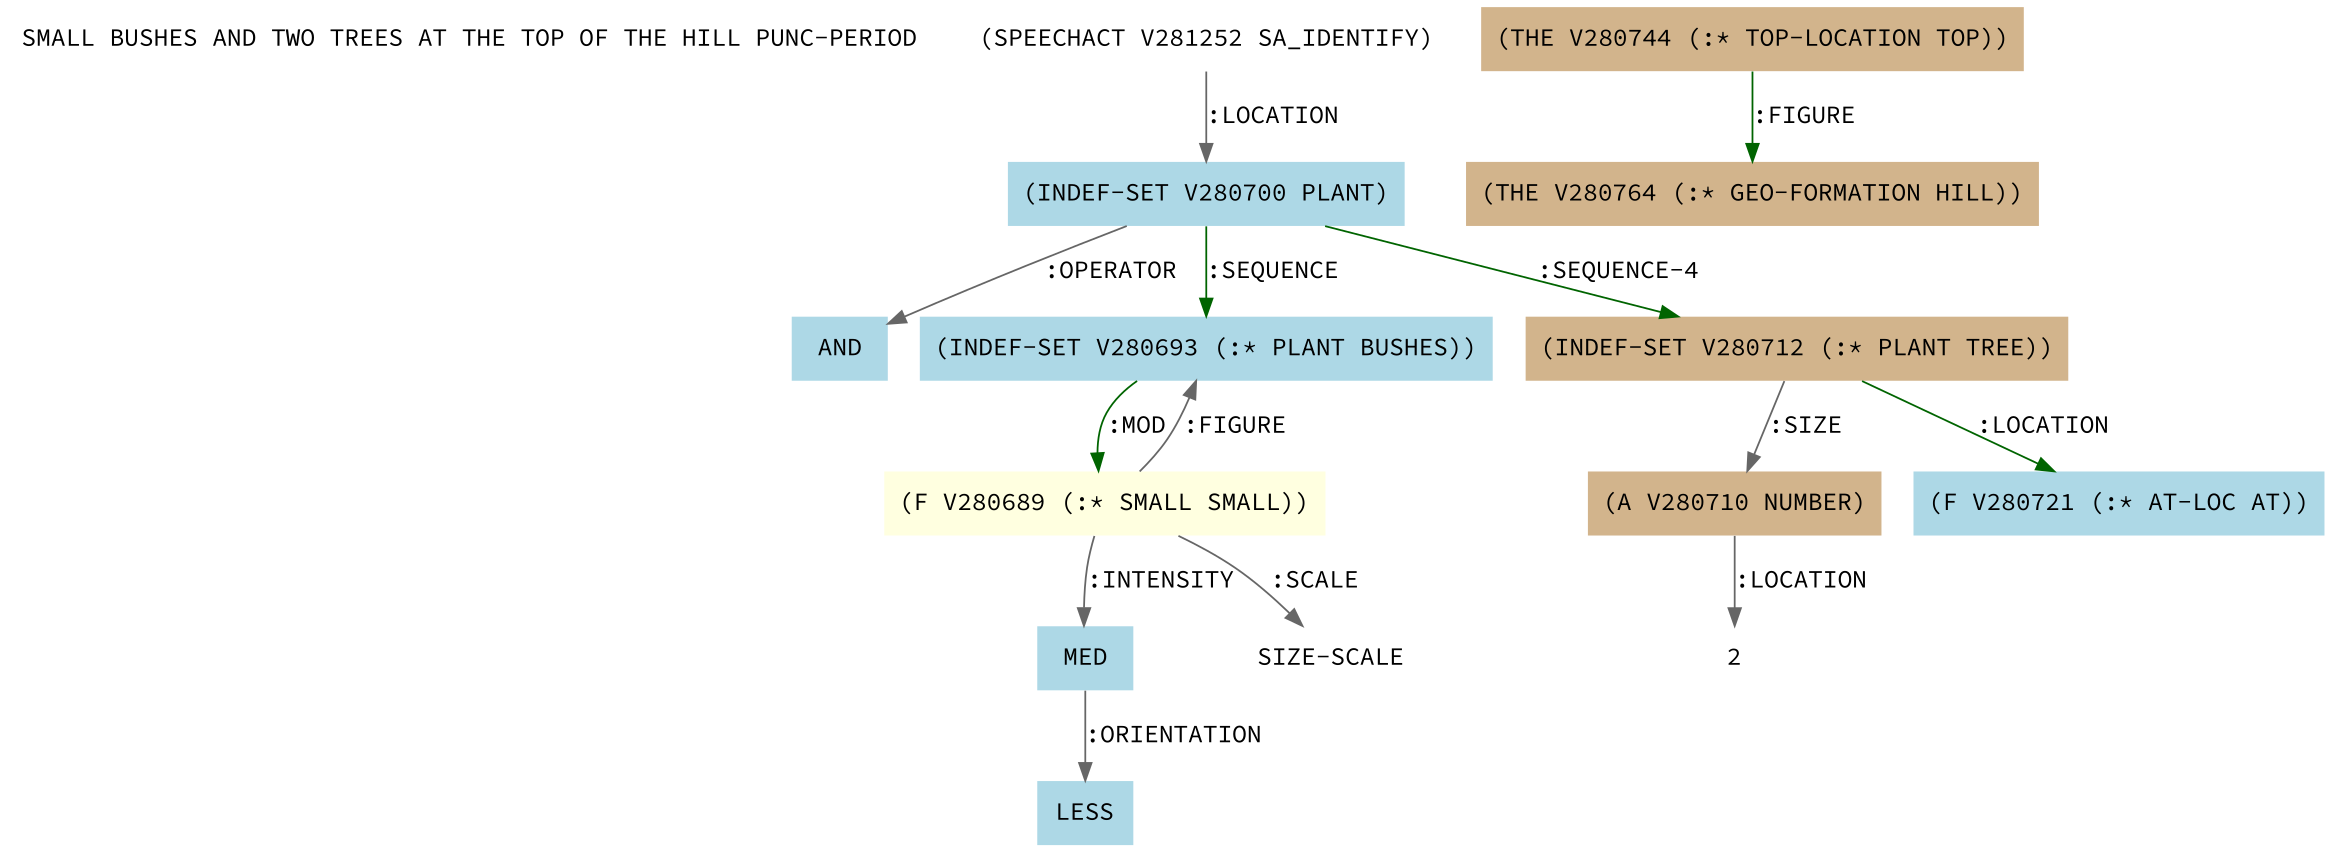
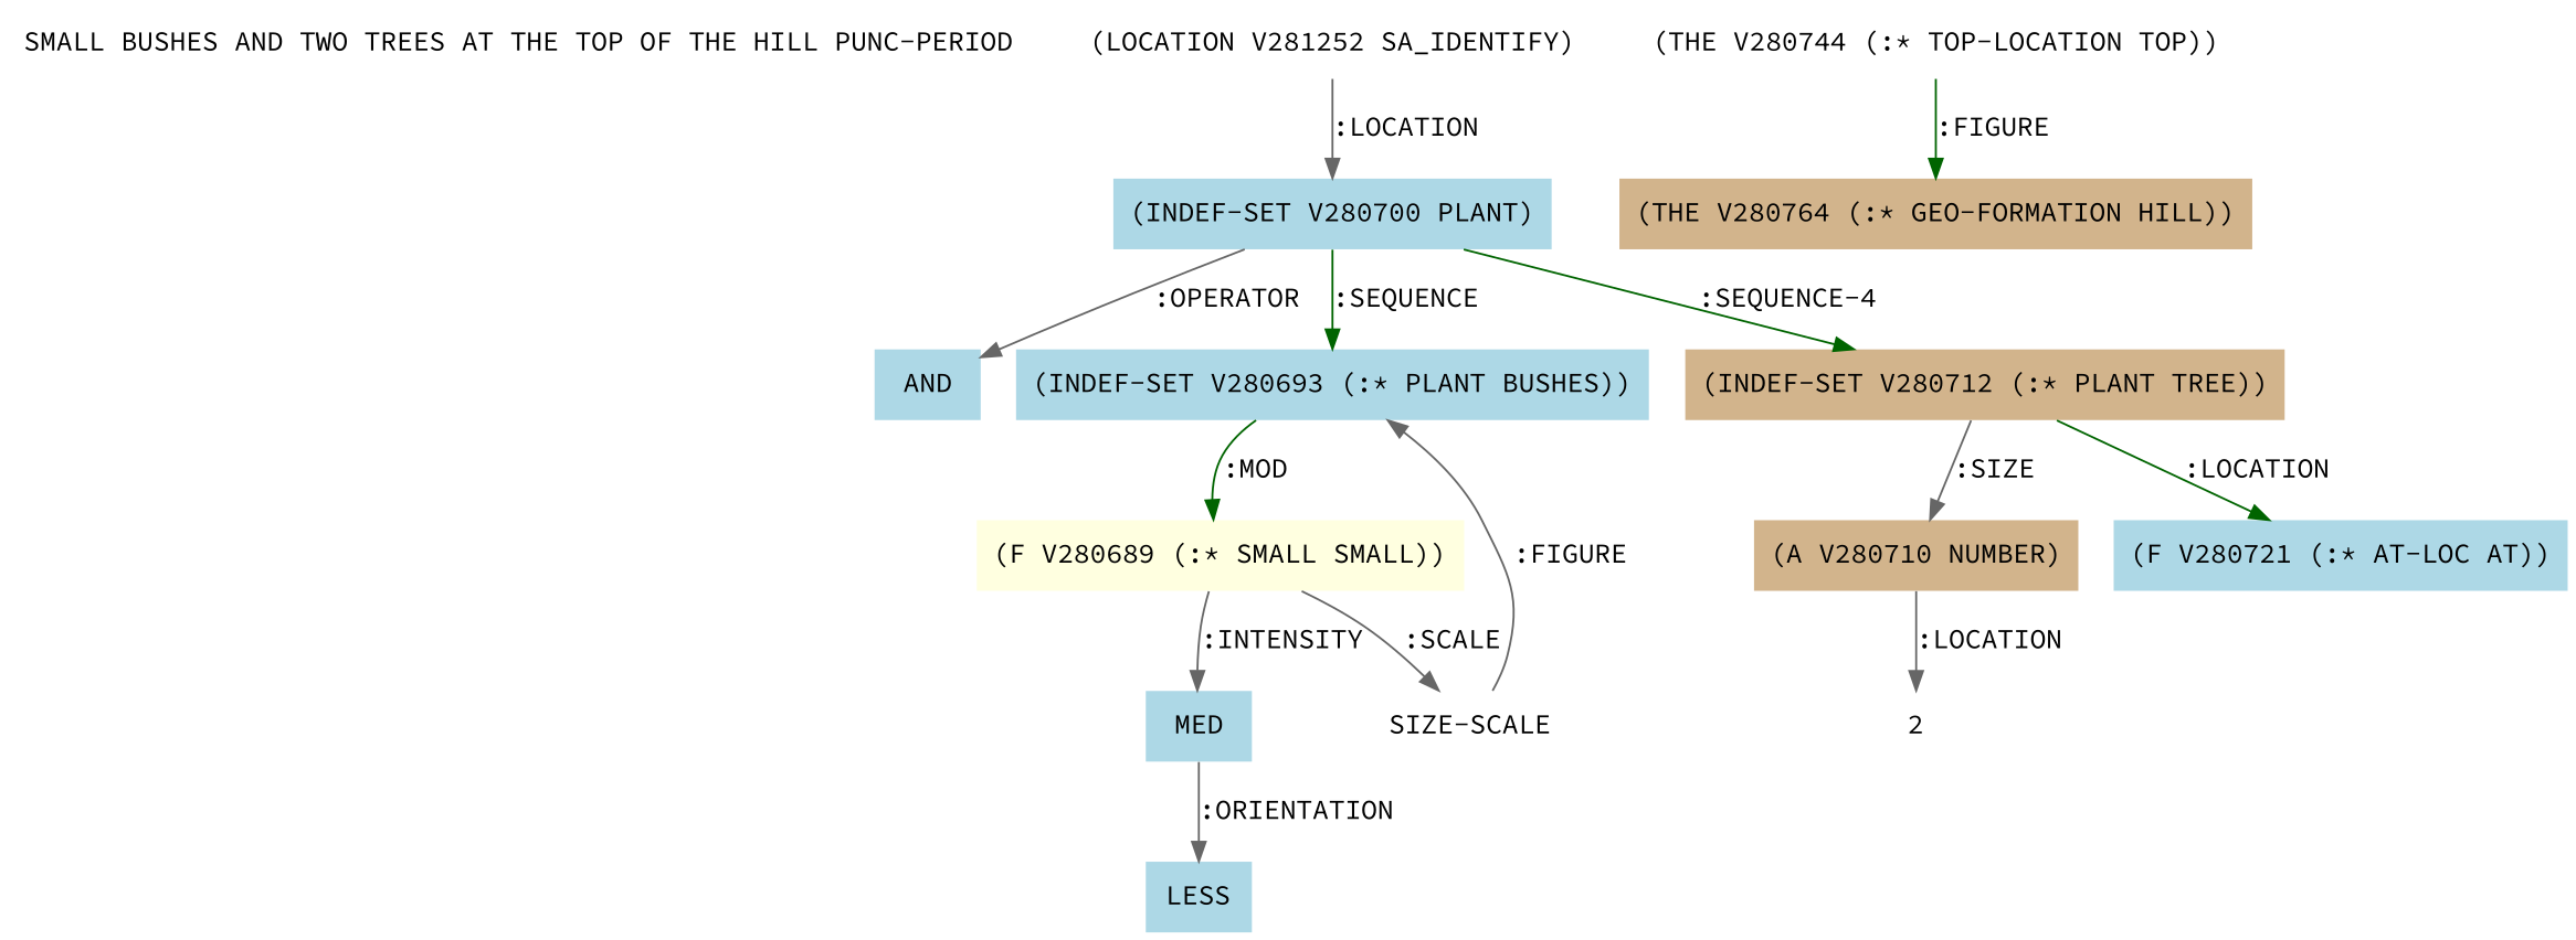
  digraph {
    fontname="Source Code Pro"
    node [fillcolor=lightblue fontname="Source Code Pro" shape=none style=filled]
    edge [color=gray40 fontname="Source Code Pro"]
    "SMALL BUSHES AND TWO TREES AT THE TOP OF THE HILL PUNC-PERIOD" [fillcolor=white]
-   n2 [fillcolor=white label="(SPEECHACT V281252 SA_IDENTIFY)"]
+   n2 [fillcolor=white label="(LOCATION V281252 SA_IDENTIFY)"]
    n3 [label="(INDEF-SET V280700 PLANT)"]
    n4 [label=AND]
    n5 [label="(INDEF-SET V280693 (:* PLANT BUSHES))"]
    n6 [fillcolor=tan label="(INDEF-SET V280712 (:* PLANT TREE))"]
    n7 [fillcolor=lightyellow label="(F V280689 (:* SMALL SMALL))"]
    n8 [fillcolor=tan label="(A V280710 NUMBER)"]
    n9 [label="(F V280721 (:* AT-LOC AT))"]
    n10 [label=MED]
    n11 [fillcolor=white label="SIZE-SCALE"]
    n12 [fillcolor=white label=2]
    n13 [label=LESS]
-   n14 [fillcolor=tan label="(THE V280744 (:* TOP-LOCATION TOP))"]
+   n14 [fillcolor=white label="(THE V280744 (:* TOP-LOCATION TOP))"]
    n15 [fillcolor=tan label="(THE V280764 (:* GEO-FORMATION HILL))"]
    n2 -> n3 [label=":LOCATION"]
    n3 -> n4 [label=":OPERATOR"]
    n3 -> n5 [color=darkgreen label=":SEQUENCE"]
    n3 -> n6 [color=darkgreen label=":SEQUENCE-4"]
    n5 -> n7 [color=darkgreen label=":MOD"]
    n6 -> n8 [label=":SIZE"]
    n6 -> n9 [color=darkgreen label=":LOCATION"]
-   n7 -> n5 [label=":FIGURE"]
+   n11 -> n5 [label=":FIGURE"]
    n7 -> n10 [label=":INTENSITY"]
    n7 -> n11 [label=":SCALE"]
    n8 -> n12 [label=":LOCATION"]
    n10 -> n13 [label=":ORIENTATION"]
    n14 -> n15 [color=darkgreen label=":FIGURE"]
  }
